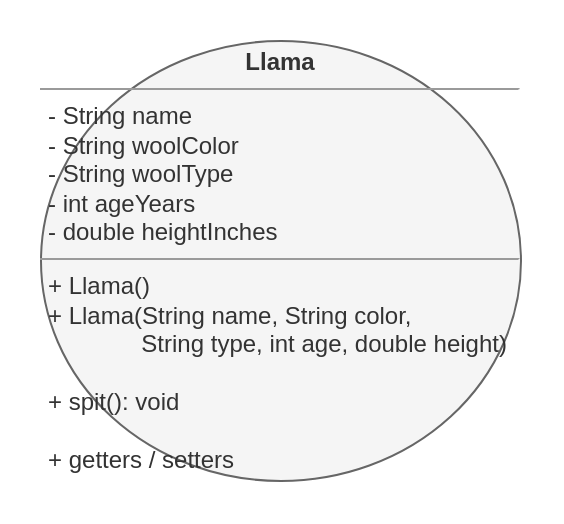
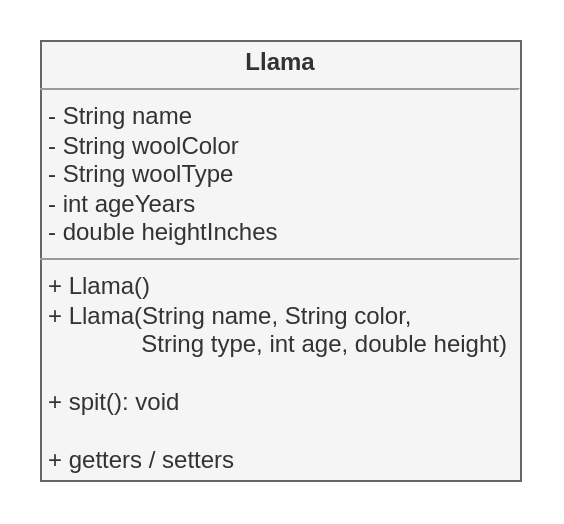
  <mxCell id="0" />
  <mxCell id="1" parent="0" />
- <mxCell id="2" value="&lt;p style=&quot;margin: 0px ; margin-top: 4px ; text-align: center&quot;&gt;&lt;b&gt;Llama&lt;/b&gt;&lt;/p&gt;&lt;hr size=&quot;1&quot;&gt;&lt;p style=&quot;margin: 0px ; margin-left: 4px&quot;&gt;- String name&lt;br&gt;&lt;/p&gt;&lt;p style=&quot;margin: 0px ; margin-left: 4px&quot;&gt;- String woolColor&lt;br&gt;&lt;/p&gt;&lt;p style=&quot;margin: 0px ; margin-left: 4px&quot;&gt;- String woolType&lt;br&gt;&lt;/p&gt;&lt;p style=&quot;margin: 0px ; margin-left: 4px&quot;&gt;- int ageYears&lt;/p&gt;&lt;p style=&quot;margin: 0px ; margin-left: 4px&quot;&gt;- double heightInches&lt;/p&gt;&lt;hr size=&quot;1&quot;&gt;&lt;p style=&quot;margin: 0px ; margin-left: 4px&quot;&gt;+ Llama()&lt;/p&gt;&lt;p style=&quot;margin: 0px ; margin-left: 4px&quot;&gt;+ Llama(String name, String color,&lt;/p&gt;&lt;p style=&quot;margin: 0px ; margin-left: 4px&quot;&gt;&amp;nbsp; &amp;nbsp; &amp;nbsp; &amp;nbsp; &amp;nbsp; &amp;nbsp; &amp;nbsp; String type, int age, double height)&lt;/p&gt;&lt;p style=&quot;margin: 0px ; margin-left: 4px&quot;&gt;&lt;br&gt;+ spit(): void&lt;/p&gt;&lt;p style=&quot;margin: 0px ; margin-left: 4px&quot;&gt;&lt;br&gt;&lt;/p&gt;&lt;p style=&quot;margin: 0px ; margin-left: 4px&quot;&gt;+ getters / setters&lt;/p&gt;" style="ellipse;verticalAlign=top;align=left;overflow=fill;fontSize=12;fontFamily=Helvetica;html=1;shadow=0;comic=0;labelBackgroundColor=none;strokeWidth=1;fillColor=#f5f5f5;strokeColor=#666666;fontColor=#333333;" parent="1" vertex="1"><mxGeometry x="20" y="20" width="240" height="220" as="geometry" /></mxCell>
+ <mxCell id="2" value="&lt;p style=&quot;margin: 0px ; margin-top: 4px ; text-align: center&quot;&gt;&lt;b&gt;Llama&lt;/b&gt;&lt;/p&gt;&lt;hr size=&quot;1&quot;&gt;&lt;p style=&quot;margin: 0px ; margin-left: 4px&quot;&gt;- String name&lt;br&gt;&lt;/p&gt;&lt;p style=&quot;margin: 0px ; margin-left: 4px&quot;&gt;- String woolColor&lt;br&gt;&lt;/p&gt;&lt;p style=&quot;margin: 0px ; margin-left: 4px&quot;&gt;- String woolType&lt;br&gt;&lt;/p&gt;&lt;p style=&quot;margin: 0px ; margin-left: 4px&quot;&gt;- int ageYears&lt;/p&gt;&lt;p style=&quot;margin: 0px ; margin-left: 4px&quot;&gt;- double heightInches&lt;/p&gt;&lt;hr size=&quot;1&quot;&gt;&lt;p style=&quot;margin: 0px ; margin-left: 4px&quot;&gt;+ Llama()&lt;/p&gt;&lt;p style=&quot;margin: 0px ; margin-left: 4px&quot;&gt;+ Llama(String name, String color,&lt;/p&gt;&lt;p style=&quot;margin: 0px ; margin-left: 4px&quot;&gt;&amp;nbsp; &amp;nbsp; &amp;nbsp; &amp;nbsp; &amp;nbsp; &amp;nbsp; &amp;nbsp; String type, int age, double height)&lt;/p&gt;&lt;p style=&quot;margin: 0px ; margin-left: 4px&quot;&gt;&lt;br&gt;+ spit(): void&lt;/p&gt;&lt;p style=&quot;margin: 0px ; margin-left: 4px&quot;&gt;&lt;br&gt;&lt;/p&gt;&lt;p style=&quot;margin: 0px ; margin-left: 4px&quot;&gt;+ getters / setters&lt;/p&gt;" style="verticalAlign=top;align=left;overflow=fill;fontSize=12;fontFamily=Helvetica;html=1;rounded=0;shadow=0;comic=0;labelBackgroundColor=none;strokeWidth=1;fillColor=#f5f5f5;strokeColor=#666666;fontColor=#333333;" parent="1" vertex="1"><mxGeometry x="20" y="20" width="240" height="220" as="geometry" /></mxCell>
